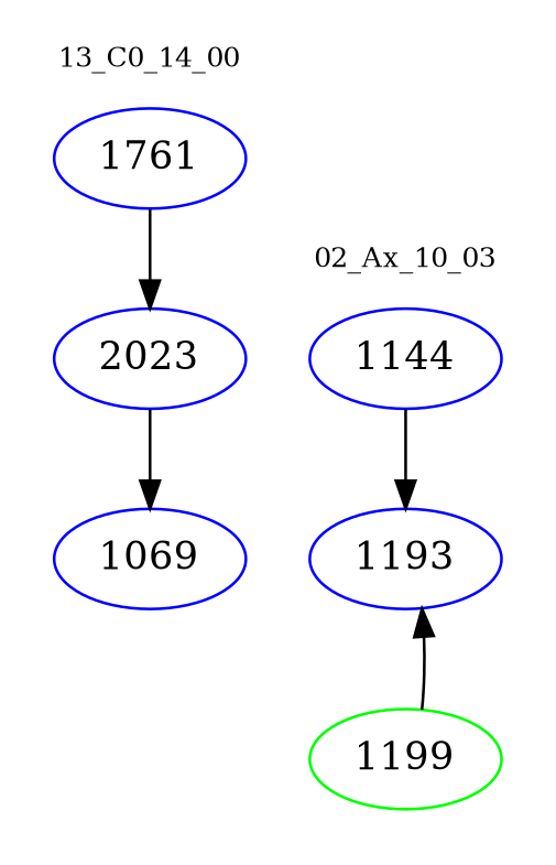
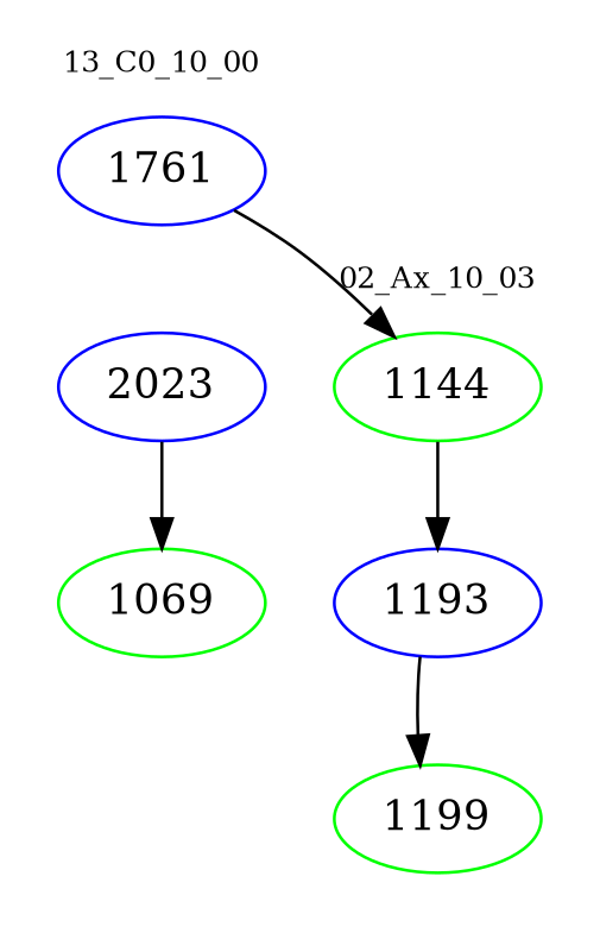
  digraph {
    node [color=blue]
    edge [color=black]
-   n1 [label=1144]
+   n1 [color=green label=1144]
    n2 [label=1193]
    n3 [color=green label=1199]
    n4 [label=1761]
    n5 [label=2023]
-   n6 [label=1069]
+   n6 [color=green label=1069]
    subgraph cluster_1 {
      color=white
      fontsize=10
      label="02_Ax_10_03"
      n1
      n2
      n3
    }
    subgraph cluster_2 {
      color=white
      fontsize=10
-     label="13_C0_14_00"
+     label="13_C0_10_00"
      n4
      n5
      n6
    }
    n1 -> n2
-   n3 -> n2
-   n4 -> n5
+   n2 -> n3
+   n4 -> n1
    n5 -> n6
  }
